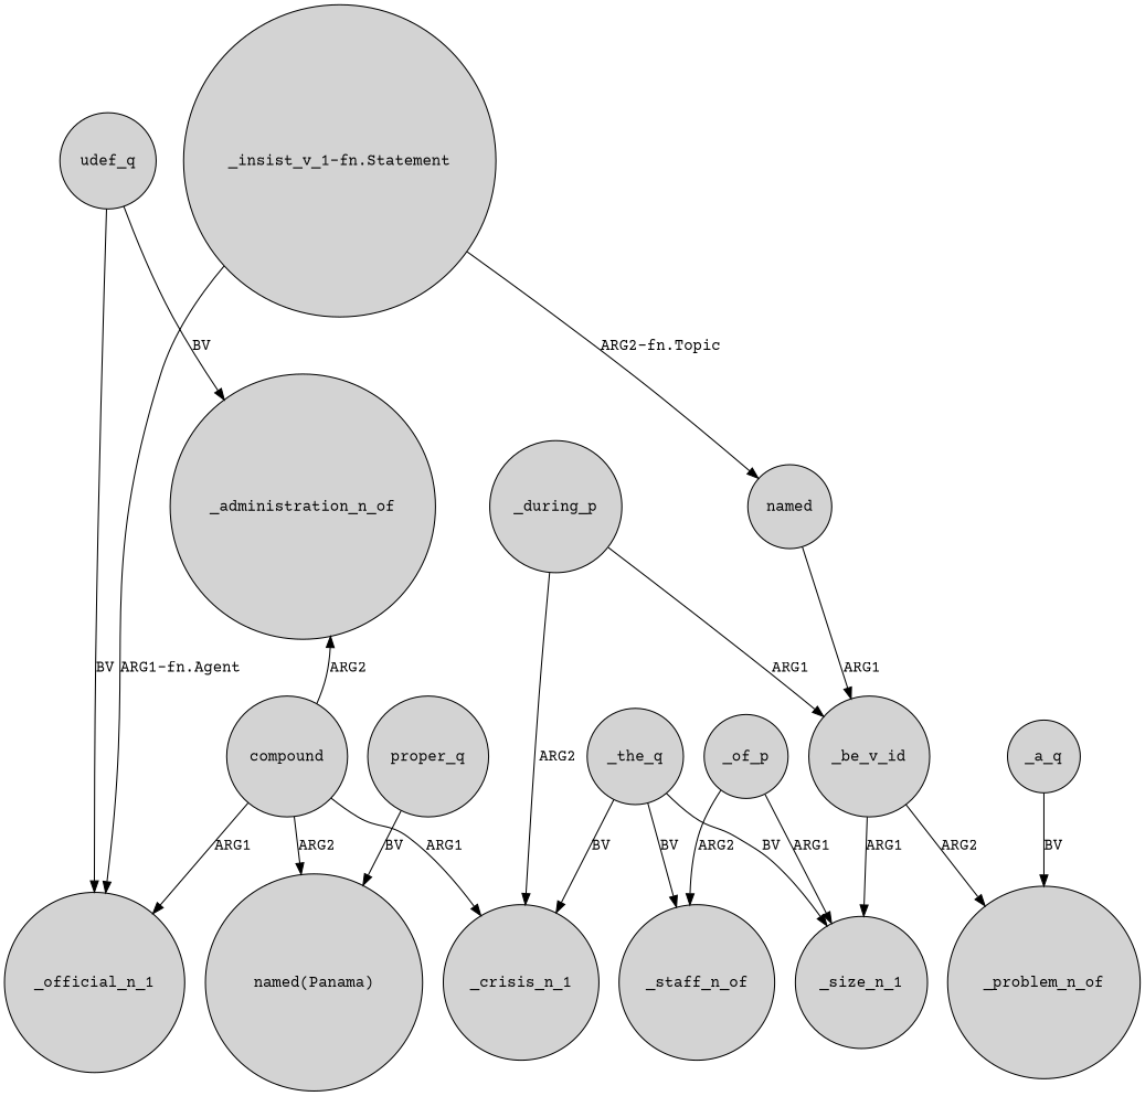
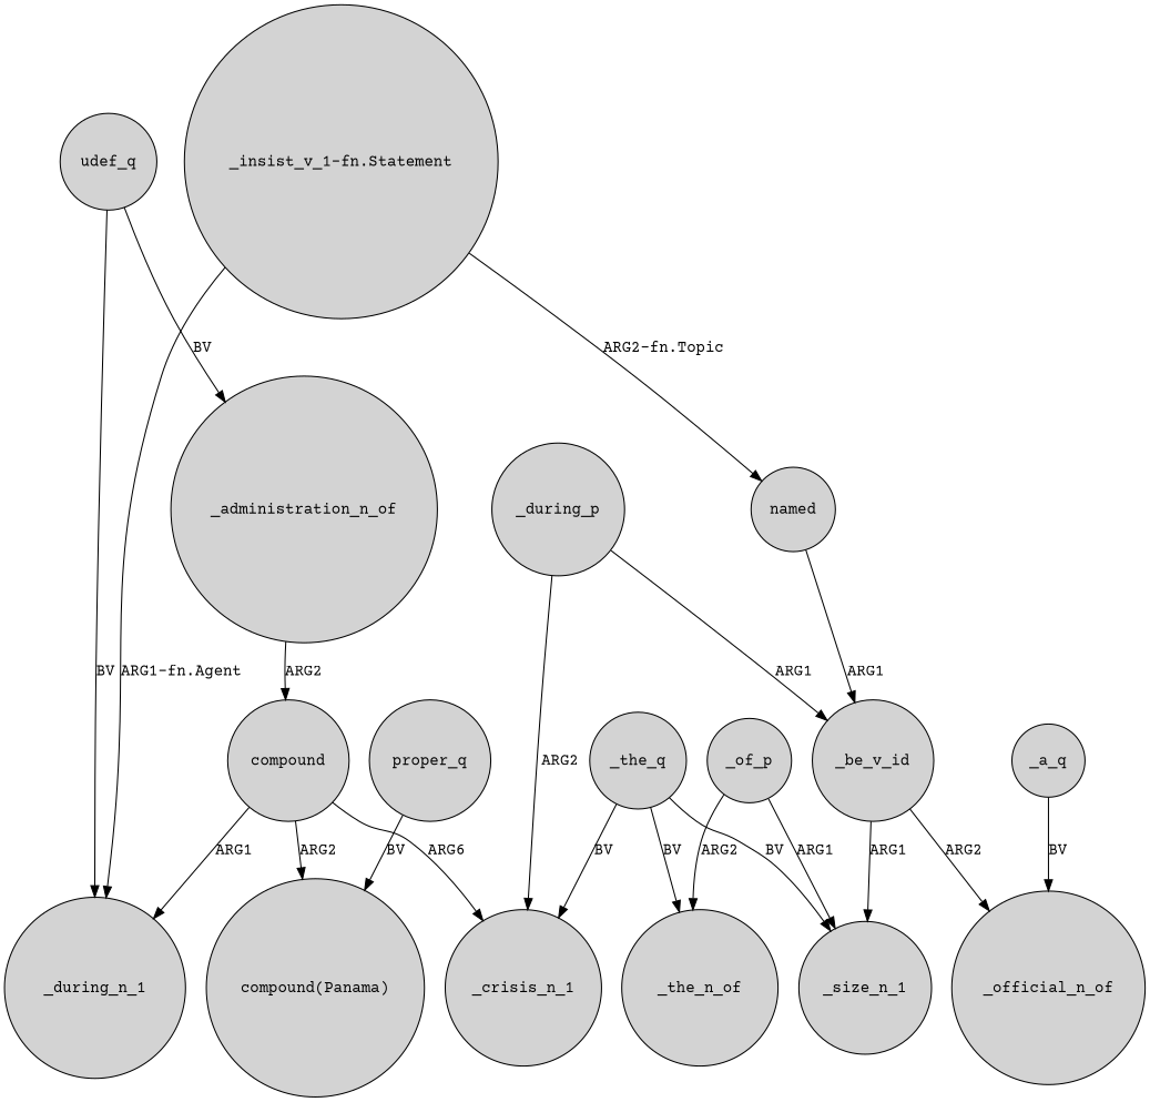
  digraph {
    fontname="Courier Prime"
    node [fontname="Courier Prime" shape=circle style=filled]
    edge [fontname="Courier Prime"]
    udef_q
    _administration_n_of
-   _official_n_1
+   _official_n_1 [label=_during_n_1]
    _the_q
    _size_n_1
-   _staff_n_of
+   _staff_n_of [label=_the_n_of]
    _crisis_n_1
    _of_p
    compound
-   "named(Panama)"
+   "named(Panama)" [label="compound(Panama)"]
    "_insist_v_1-fn.Statement"
    n12 [label=named]
    _be_v_id
-   _problem_n_of
+   _problem_n_of [label=_official_n_of]
    _during_p
    proper_q
    _a_q
    udef_q -> _administration_n_of [label=BV]
    udef_q -> _official_n_1 [label=BV]
    _the_q -> _size_n_1 [label=BV]
    _the_q -> _staff_n_of [label=BV]
    _the_q -> _crisis_n_1 [label=BV]
    _of_p -> _size_n_1 [label=ARG1]
    _of_p -> _staff_n_of [label=ARG2]
-   compound -> _administration_n_of [label=ARG2]
+   _administration_n_of -> compound [label=ARG2]
    compound -> _official_n_1 [label=ARG1]
-   compound -> _crisis_n_1 [label=ARG1]
+   compound -> _crisis_n_1 [label=ARG6]
    compound -> "named(Panama)" [label=ARG2]
    "_insist_v_1-fn.Statement" -> _official_n_1 [label="ARG1-fn.Agent"]
    "_insist_v_1-fn.Statement" -> n12 [label="ARG2-fn.Topic"]
    n12 -> _be_v_id [label=ARG1]
    _be_v_id -> _size_n_1 [label=ARG1]
    _be_v_id -> _problem_n_of [label=ARG2]
    _during_p -> _crisis_n_1 [label=ARG2]
    _during_p -> _be_v_id [label=ARG1]
    proper_q -> "named(Panama)" [label=BV]
    _a_q -> _problem_n_of [label=BV]
  }
